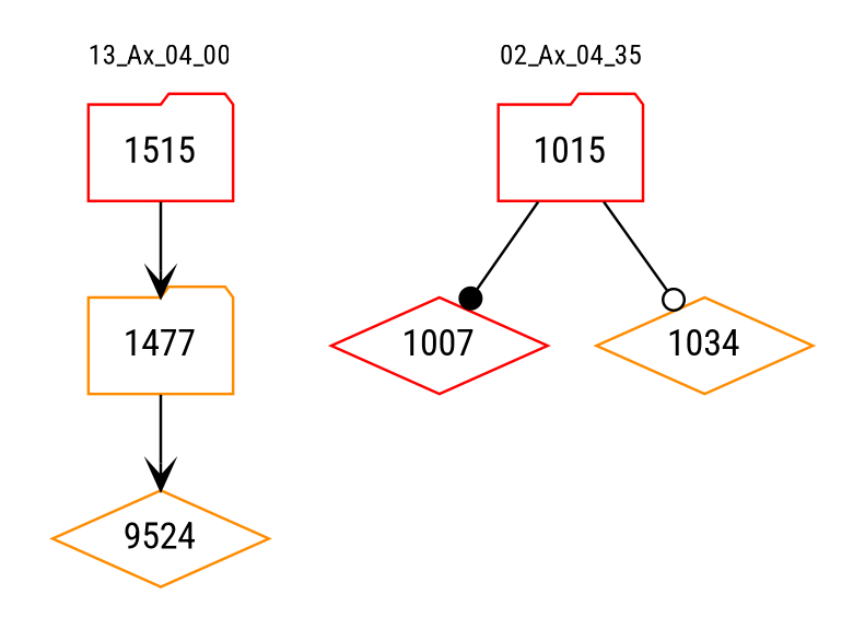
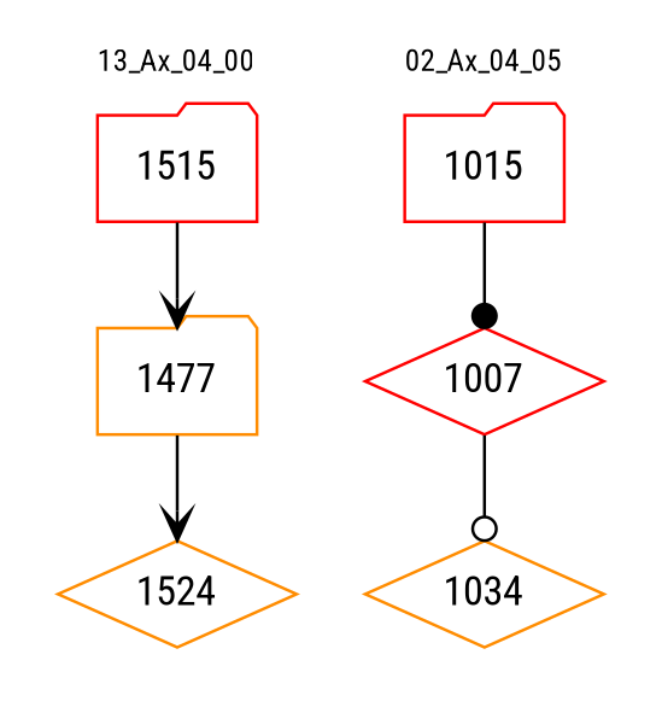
  digraph {
    fontname="Roboto Condensed"
    node [color=red fontname="Roboto Condensed" shape=folder]
    edge [arrowhead=vee color=black fontname="Roboto Condensed"]
    n1 [label=1515]
    n2 [color=darkorange label=1477]
-   n3 [color=darkorange label=9524 shape=diamond]
+   n3 [color=darkorange label=1524 shape=diamond]
    n4 [label=1015]
    n5 [label=1007 shape=diamond]
    n6 [color=darkorange label=1034 shape=diamond]
    subgraph cluster_1 {
      color=white
      fontsize=10
      label="13_Ax_04_00"
      n1
      n2
      n3
    }
    subgraph cluster_2 {
      color=white
      fontsize=10
-     label="02_Ax_04_35"
+     label="02_Ax_04_05"
      n4
      n5
      n6
    }
    n1 -> n2
    n2 -> n3
    n4 -> n5 [arrowhead=dot]
-   n4 -> n6 [arrowhead=odot]
+   n5 -> n6 [arrowhead=odot]
  }
